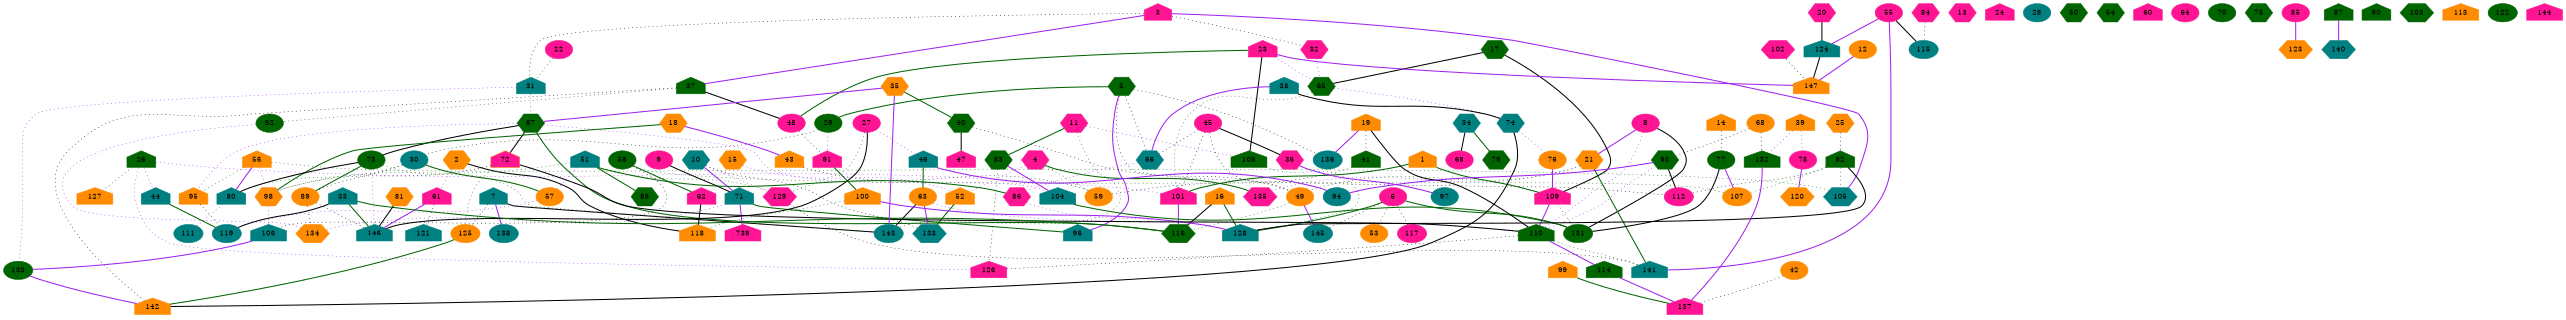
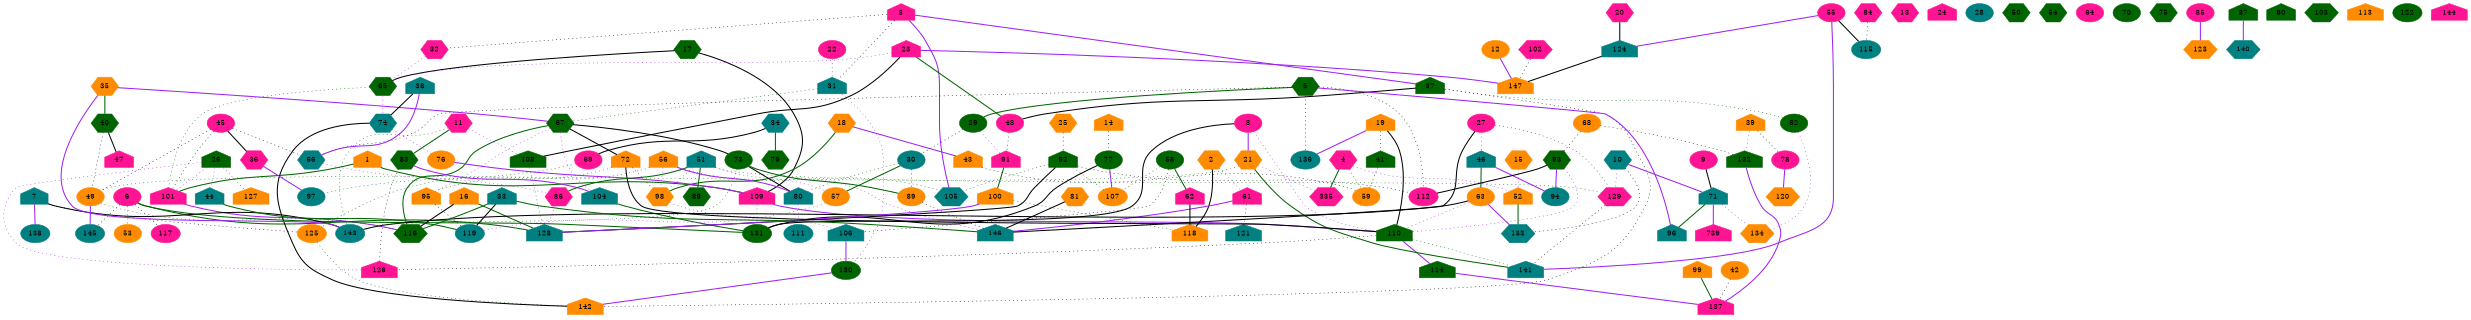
  graph {
    node [color=darkorange shape=house style=filled]
    edge [color=purple style=bold]
    101 [color=deeppink]
    1
    109 [color=deeppink]
    116 [color=darkgreen shape=hexagon]
    131 [color=darkgreen shape=ellipse]
    110 [color=darkgreen]
    2 [shape=hexagon]
    61 [color=deeppink]
    118
    146 [color=teal]
    121 [color=teal]
    3 [color=deeppink]
    31 [color=teal]
    32 [color=deeppink shape=hexagon]
    37 [color=darkgreen]
    105 [color=teal shape=hexagon]
    67 [color=darkgreen shape=hexagon]
    130 [color=darkgreen shape=ellipse]
    65 [color=darkgreen shape=hexagon]
    48 [color=deeppink shape=ellipse]
    82 [color=darkgreen shape=ellipse]
    142
    4 [color=deeppink shape=hexagon]
    52
    59 [shape=ellipse]
-   135 [color=deeppink shape=hexagon]
+   135 [color=deeppink shape=hexagon label=335]
    133 [color=teal shape=hexagon]
    5 [color=darkgreen shape=hexagon]
    29 [color=darkgreen shape=ellipse]
    66 [color=teal shape=hexagon]
    96 [color=teal]
    112 [color=deeppink shape=ellipse]
    136 [color=teal shape=ellipse]
    30 [color=teal shape=ellipse]
    91 [color=deeppink]
    86 [color=deeppink shape=hexagon]
    6 [color=deeppink shape=ellipse]
    53 [shape=ellipse]
    117 [color=deeppink shape=ellipse]
    128 [color=teal]
    145 [color=teal shape=ellipse]
    7 [color=teal]
    125 [shape=ellipse]
    138 [color=teal shape=ellipse]
    143 [color=teal shape=ellipse]
    8 [color=deeppink shape=ellipse]
    21 [shape=hexagon]
    49 [shape=ellipse]
    141 [color=teal]
    126 [color=deeppink]
    114 [color=darkgreen]
    9 [color=deeppink shape=ellipse]
    71 [color=teal]
    134 [shape=hexagon]
    n55 [color=deeppink label=739]
    10 [color=teal shape=hexagon]
    129 [color=deeppink shape=hexagon]
    11 [color=deeppink shape=hexagon]
    83 [color=darkgreen shape=hexagon]
    108 [color=darkgreen]
    104 [color=teal]
    12 [shape=ellipse]
    147
    13 [color=deeppink shape=hexagon]
    77 [color=darkgreen shape=ellipse]
    14
    107 [shape=ellipse]
    15 [shape=hexagon]
    16
    17 [color=darkgreen shape=hexagon]
    74 [color=teal shape=hexagon]
    18 [shape=hexagon]
    43
    98 [shape=hexagon]
    106 [color=teal]
    19
    41 [color=darkgreen]
    20 [color=deeppink shape=hexagon]
    124 [color=teal]
    22 [color=deeppink shape=ellipse]
    23 [color=deeppink]
    24 [color=deeppink]
    25 [shape=hexagon]
    92 [color=darkgreen]
    26 [color=darkgreen]
    44 [color=teal]
    127
    119 [color=teal shape=ellipse]
    27 [color=deeppink shape=ellipse]
    46 [color=teal]
    63 [shape=ellipse]
    94 [color=teal shape=ellipse]
    28 [color=teal shape=ellipse]
    57 [shape=ellipse]
    80 [color=teal]
    89 [shape=ellipse]
    100
    111 [color=teal shape=ellipse]
    95
-   72 [fillcolor=deeppink]
+   72
    73 [color=darkgreen shape=ellipse]
    33 [color=teal]
    34 [color=teal shape=hexagon]
    69 [color=deeppink shape=ellipse]
    79 [color=darkgreen shape=hexagon]
    97 [color=teal shape=ellipse]
    35 [shape=hexagon]
    40 [color=darkgreen shape=hexagon]
    47 [color=deeppink]
    36 [color=deeppink shape=hexagon]
    38 [color=teal]
    76 [shape=ellipse]
    78 [color=deeppink shape=ellipse]
    39
    132 [color=darkgreen]
    120 [shape=hexagon]
    137 [color=deeppink]
    42 [shape=ellipse]
    45 [color=deeppink shape=ellipse]
    50 [color=darkgreen shape=hexagon]
    51 [color=teal]
    88 [color=darkgreen shape=hexagon]
    54 [color=darkgreen shape=hexagon]
    55 [color=deeppink shape=ellipse]
    115 [color=teal shape=ellipse]
    56
    58 [color=darkgreen shape=ellipse]
    62 [color=deeppink]
-   60 [color=deeppink]
    64 [color=deeppink shape=ellipse]
    68 [shape=ellipse]
    93 [color=darkgreen shape=hexagon]
    70 [color=darkgreen shape=ellipse]
    75 [color=darkgreen shape=hexagon]
    81 [shape=hexagon]
    84 [color=deeppink shape=hexagon]
    85 [color=deeppink shape=ellipse]
    123 [shape=hexagon]
    87 [color=darkgreen]
    140 [color=teal shape=hexagon]
    90 [color=darkgreen]
    99
    102 [color=deeppink shape=hexagon]
    103 [color=darkgreen shape=hexagon]
    113
    122 [color=darkgreen shape=ellipse]
    144 [color=deeppink]
    101 -- 116
    1 -- 101 [color=darkgreen]
    1 -- 109 [color=darkgreen]
    109 -- 131 [color=darkgreen style=dotted]
    109 -- 110
    110 -- 141 [color=darkgreen style=dotted]
    110 -- 126 [color=black style=dotted]
    110 -- 114
    2 -- 61 [style=dotted]
    2 -- 118 [color=black]
    61 -- 146
    61 -- 121 [color=black style=dotted]
    3 -- 31 [color=black style=dotted]
    3 -- 32 [color=black style=dotted]
    3 -- 37
    3 -- 105
    31 -- 67 [color=darkgreen style=dotted]
    31 -- 130 [style=dotted]
    32 -- 65 [style=dotted]
    37 -- 48 [color=black]
    37 -- 82 [color=darkgreen style=dotted]
    37 -- 142 [color=black style=dotted]
    67 -- 116 [color=darkgreen]
    67 -- 104 [style=dotted]
    67 -- 95 [style=dotted]
    67 -- 72 [color=black]
    67 -- 73 [color=black]
    130 -- 142
    65 -- 101 [color=darkgreen style=dotted]
    65 -- 74 [style=dotted]
    48 -- 91 [color=black style=dotted]
    82 -- 134 [style=dotted]
    4 -- 52 [style=dotted]
    4 -- 59 [color=darkgreen style=dotted]
    4 -- 135 [color=darkgreen]
    52 -- 133 [color=darkgreen]
    5 -- 29 [color=darkgreen]
    5 -- 66 [color=black style=dotted]
    5 -- 96
    5 -- 112 [color=black style=dotted]
    5 -- 136 [color=black style=dotted]
    29 -- 30 [color=black style=dotted]
    29 -- 91 [style=dotted]
    66 -- 86 [style=dotted]
    30 -- 57 [color=darkgreen]
    30 -- 80 [color=darkgreen style=dotted]
    30 -- 89 [color=black style=dotted]
    91 -- 100 [color=darkgreen]
    86 -- 128 [style=dotted]
    6 -- 131 [color=darkgreen]
    6 -- 53 [color=darkgreen style=dotted]
    6 -- 117 [color=black style=dotted]
    6 -- 128 [color=darkgreen]
    6 -- 145 [color=black style=dotted]
    7 -- 125 [color=black style=dotted]
    7 -- 138
    7 -- 143 [color=black]
-   125 -- 142 [color=darkgreen]
+   125 -- 142 [color=darkgreen style=dotted]
    8 -- 131 [color=black]
    8 -- 110 [style=dotted]
    8 -- 21
    21 -- 135 [style=dotted]
    21 -- 49 [color=darkgreen style=dotted]
    21 -- 141 [color=darkgreen]
    49 -- 116 [color=darkgreen style=dotted]
    49 -- 145
    114 -- 137
    9 -- 71 [color=black]
    71 -- 96 [color=darkgreen]
    71 -- 134 [style=dotted]
    71 -- n55
    10 -- 133 [color=black style=dotted]
    10 -- 71
    10 -- 129 [style=dotted]
    129 -- 141 [color=black style=dotted]
    11 -- 143 [color=darkgreen style=dotted]
    11 -- 83 [color=darkgreen]
    11 -- 108 [style=dotted]
    83 -- 126 [color=black style=dotted]
    83 -- 104
    108 -- 128 [color=darkgreen style=dotted]
    104 -- 131 [color=darkgreen]
    12 -- 147
    77 -- 131 [color=black]
    77 -- 107
    14 -- 77 [color=black style=dotted]
    15 -- 52 [style=dotted]
    16 -- 116 [color=black]
    16 -- 128 [color=darkgreen]
    17 -- 109 [color=black]
    17 -- 65 [color=black]
    74 -- 142 [color=black]
    74 -- 76 [style=dotted]
    18 -- 43
    18 -- 98 [color=darkgreen]
    43 -- 59 [color=black style=dotted]
    98 -- 106 [style=dotted]
    106 -- 130
    19 -- 110 [color=black]
    19 -- 136
    19 -- 41 [color=black style=dotted]
    41 -- 59 [color=black style=dotted]
    20 -- 124 [color=black]
    124 -- 147 [color=black]
    22 -- 31 [color=darkgreen style=dotted]
    23 -- 65 [style=dotted]
    23 -- 48 [color=darkgreen]
    23 -- 108 [color=black]
    23 -- 147
    25 -- 92 [color=black style=dotted]
    92 -- 105 [color=darkgreen style=dotted]
    92 -- 112 [color=black style=dotted]
    92 -- 128 [color=black]
    92 -- 107 [color=darkgreen style=dotted]
    26 -- 101 [style=dotted]
    26 -- 126 [style=dotted]
    26 -- 44 [style=dotted]
    26 -- 127 [color=darkgreen style=dotted]
    44 -- 119 [color=darkgreen]
    27 -- 146 [color=black]
    27 -- 129 [color=darkgreen style=dotted]
    27 -- 46 [style=dotted]
    46 -- 63 [color=darkgreen]
    46 -- 94
    63 -- 110 [style=dotted]
    63 -- 133
    63 -- 143 [color=black]
    57 -- 119 [style=dotted]
    80 -- 111 [style=dotted]
    89 -- 146 [color=black style=dotted]
-   89 -- 134 [color=black style=dotted]
    100 -- 118 [color=darkgreen style=dotted]
    100 -- 128
    95 -- 119 [color=black style=dotted]
    72 -- 110 [color=black]
    72 -- 125 [color=darkgreen style=dotted]
    72 -- 98 [color=black style=dotted]
    73 -- 146 [style=dotted]
    73 -- 143 [color=darkgreen style=dotted]
    73 -- 80 [color=black]
    73 -- 89 [color=darkgreen]
    33 -- 116 [color=darkgreen]
    33 -- 146 [color=darkgreen]
    33 -- 119 [color=black]
    34 -- 69 [color=black]
    34 -- 79 [color=darkgreen]
    69 -- 97 [color=darkgreen style=dotted]
    35 -- 67
    35 -- 143
    35 -- 40 [color=darkgreen]
    40 -- 49 [color=black style=dotted]
    40 -- 47 [color=black]
    36 -- 97
    38 -- 66
    38 -- 74 [color=black]
    76 -- 109
    78 -- 120
-   39 -- 78 [style=dotted]
+   39 -- 78 [color=black style=dotted]
    39 -- 132 [style=dotted]
    132 -- 137
    42 -- 137 [color=black style=dotted]
    45 -- 101 [color=black style=dotted]
    45 -- 66 [color=black style=dotted]
    45 -- 49 [color=black style=dotted]
    45 -- 36 [color=black]
    51 -- 86 [color=darkgreen]
    51 -- 129 [color=darkgreen style=dotted]
    51 -- 98 [color=darkgreen style=dotted]
    51 -- 57 [style=dotted]
    51 -- 88 [color=darkgreen]
    55 -- 141
    55 -- 124
    55 -- 115 [color=black]
    56 -- 105 [color=darkgreen style=dotted]
    56 -- 98 [style=dotted]
    56 -- 80
    56 -- 95 [color=darkgreen style=dotted]
    58 -- 107 [color=darkgreen style=dotted]
    58 -- 106 [color=black style=dotted]
    58 -- 62 [color=darkgreen]
    62 -- 118 [color=black]
    68 -- 132 [color=black style=dotted]
    68 -- 93 [color=black style=dotted]
    93 -- 110 [style=dotted]
    93 -- 112 [color=black]
    93 -- 94
    81 -- 146 [color=black]
    84 -- 115 [color=black style=dotted]
    85 -- 123
    87 -- 140
    99 -- 137 [color=darkgreen]
    102 -- 147 [color=black style=dotted]
  }
